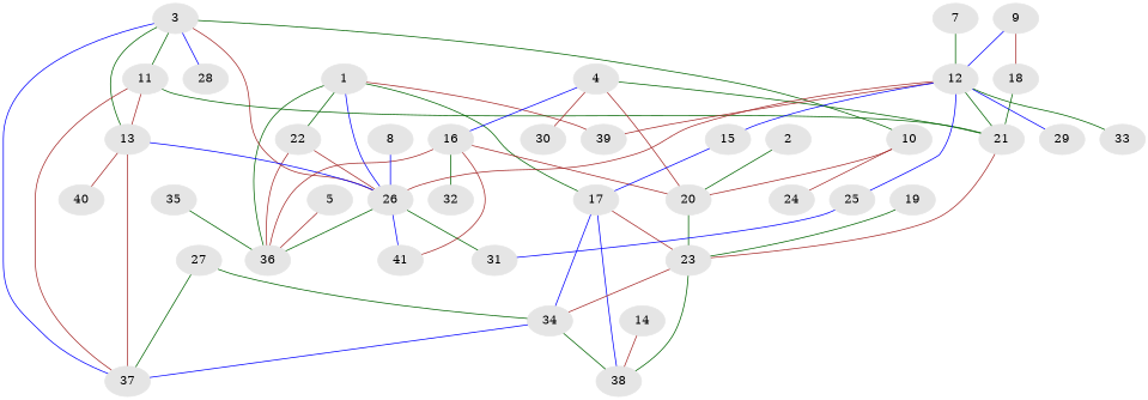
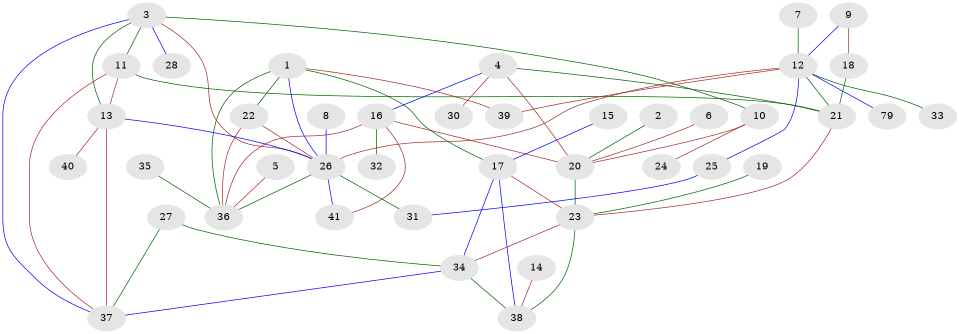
  graph {
    fontname="DejaVu Serif"
    node [color=gray90 fontname="DejaVu Serif" style=filled]
    edge [color=brown fontname="DejaVu Serif" weight=1.0]
    1
    17
    22
    26
    36
    39
    38
    23
    34
    41
    31
    2
    20
    3
    10
    11
    13
    28
    37
    24
    21
    40
    4
    16
    30
    32
    5
+   6
    7
    12
    15
    25
-   29
+   29 [label=79]
    33
    8
    9
    18
    14
    19
    27
    35
    1 -- 17 [color=darkgreen]
    1 -- 22 [color=darkgreen]
    1 -- 26 [color=blue]
    1 -- 36 [color=darkgreen]
    1 -- 39
    17 -- 38 [color=blue]
    17 -- 23
    17 -- 34 [color=blue]
    22 -- 26
    22 -- 36
    26 -- 36 [color=darkgreen]
    26 -- 41 [color=blue]
    26 -- 31 [color=darkgreen]
    23 -- 38 [color=darkgreen]
    23 -- 34
    34 -- 38 [color=darkgreen]
    34 -- 37 [color=blue]
    2 -- 20 [color=darkgreen]
    20 -- 23 [color=darkgreen]
    3 -- 26
    3 -- 10 [color=darkgreen]
    3 -- 11 [color=darkgreen]
    3 -- 13 [color=darkgreen]
    3 -- 28 [color=blue]
    3 -- 37 [color=blue]
    10 -- 20
    10 -- 24
    11 -- 13
    11 -- 37
    11 -- 21 [color=darkgreen weight=2.0]
    13 -- 26 [color=blue]
    13 -- 37
    13 -- 40
    21 -- 23
    4 -- 20 [weight=2.0]
    4 -- 21 [color=darkgreen]
    4 -- 16 [color=blue weight=2.0]
    4 -- 30
    16 -- 36
    16 -- 41
    16 -- 20
    16 -- 32 [color=darkgreen]
    5 -- 36
+   6 -- 20
    7 -- 12 [color=darkgreen]
    12 -- 26
    12 -- 39
    12 -- 21 [color=darkgreen weight=2.0]
-   12 -- 15 [color=blue]
    12 -- 25 [color=blue]
    12 -- 29 [color=blue]
    12 -- 33 [color=darkgreen]
    15 -- 17 [color=blue]
    25 -- 31 [color=blue]
    8 -- 26 [color=blue]
    9 -- 12 [color=blue]
    9 -- 18 [weight=2.0]
    18 -- 21 [color=darkgreen]
    14 -- 38
    19 -- 23 [color=darkgreen]
    27 -- 34 [color=darkgreen]
    27 -- 37 [color=darkgreen]
    35 -- 36 [color=darkgreen]
  }
